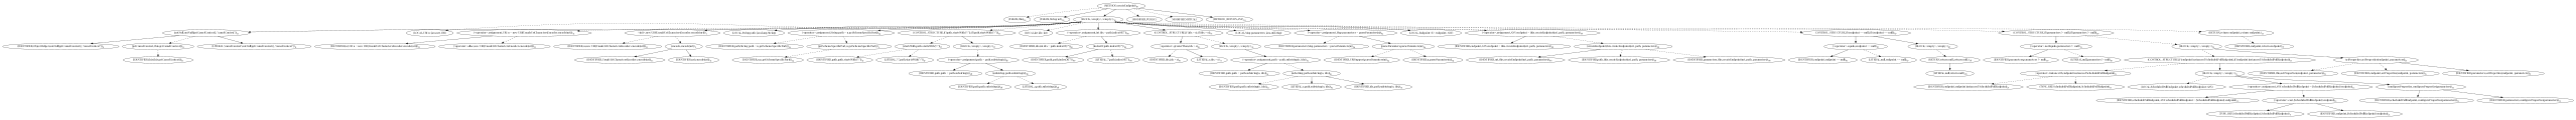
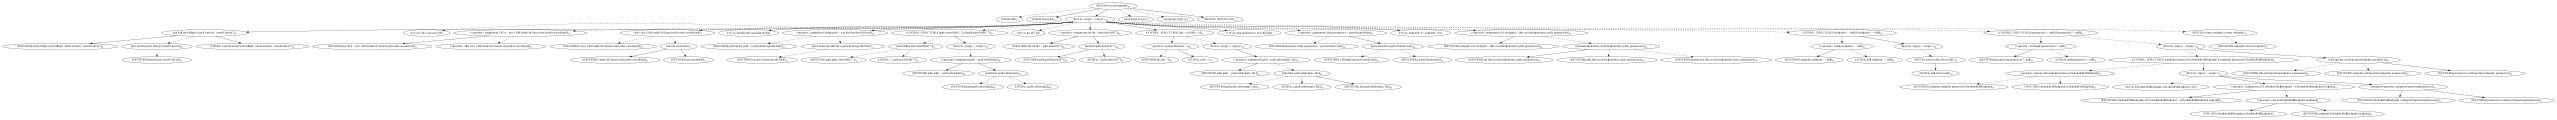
  digraph {
    fontname="Playfair Display"
    node [fontname="Playfair Display"]
    edge [fontname="Playfair Display" style=dashed]
    n1 [label=<(METHOD,createEndpoint)<SUB>50</SUB>>]
    n2 [label=<(PARAM,this)<SUB>50</SUB>>]
    n3 [label=<(PARAM,String uri)<SUB>50</SUB>>]
    n4 [label=<(BLOCK,&lt;empty&gt;,&lt;empty&gt;)<SUB>50</SUB>>]
    n5 [label=<(MODIFIER,PUBLIC)>]
    n6 [label=<(MODIFIER,VIRTUAL)>]
    n7 [label=<(METHOD_RETURN,ANY)<SUB>50</SUB>>]
    n8 [label=<(notNull,notNull(getCamelContext(), &quot;camelContext&quot;))<SUB>51</SUB>>]
    n9 [label=<(LOCAL,URI u: java.net.URI)>]
    n10 [label=<(&lt;operator&gt;.assignment,URI u = new URI(UnsafeUriCharactersEncoder.encode(uri)))<SUB>53</SUB>>]
    n11 [label=<(&lt;init&gt;,new URI(UnsafeUriCharactersEncoder.encode(uri)))<SUB>53</SUB>>]
    n12 [label=<(LOCAL,String path: java.lang.String)>]
    n13 [label=<(&lt;operator&gt;.assignment,String path = u.getSchemeSpecificPart())<SUB>54</SUB>>]
    n14 [label=<(CONTROL_STRUCTURE,if (path.startsWith(&quot;//&quot;)),if (path.startsWith(&quot;//&quot;)))<SUB>57</SUB>>]
    n15 [label=<(LOCAL,int idx: int)>]
    n16 [label=<(&lt;operator&gt;.assignment,int idx = path.indexOf('?'))<SUB>60</SUB>>]
    n17 [label=<(CONTROL_STRUCTURE,if (idx &gt; 0),if (idx &gt; 0))<SUB>61</SUB>>]
    n18 [label=<(LOCAL,Map parameters: java.util.Map)>]
    n19 [label=<(&lt;operator&gt;.assignment,Map parameters = parseParamters(u))<SUB>64</SUB>>]
    n20 [label=<(LOCAL,Endpoint&lt;E&gt; endpoint: ANY)>]
    n21 [label=<(&lt;operator&gt;.assignment,ANY endpoint = this.createEndpoint(uri, path, parameters))<SUB>66</SUB>>]
    n22 [label=<(CONTROL_STRUCTURE,if (endpoint == null),if (endpoint == null))<SUB>67</SUB>>]
    n23 [label=<(CONTROL_STRUCTURE,if (parameters != null),if (parameters != null))<SUB>70</SUB>>]
    n24 [label=<(RETURN,return endpoint;,return endpoint;)<SUB>37</SUB>>]
    n25 [label=<(IDENTIFIER,ObjectHelper,notNull(getCamelContext(), &quot;camelContext&quot;))<SUB>51</SUB>>]
    n26 [label=<(getCamelContext,this.getCamelContext())<SUB>51</SUB>>]
    n27 [label=<(LITERAL,&quot;camelContext&quot;,notNull(getCamelContext(), &quot;camelContext&quot;))<SUB>51</SUB>>]
    n28 [label=<(IDENTIFIER,u,URI u = new URI(UnsafeUriCharactersEncoder.encode(uri)))<SUB>53</SUB>>]
    n29 [label=<(&lt;operator&gt;.alloc,new URI(UnsafeUriCharactersEncoder.encode(uri)))<SUB>53</SUB>>]
    n30 [label=<(IDENTIFIER,u,new URI(UnsafeUriCharactersEncoder.encode(uri)))<SUB>53</SUB>>]
    n31 [label=<(encode,encode(uri))<SUB>53</SUB>>]
    n32 [label=<(IDENTIFIER,path,String path = u.getSchemeSpecificPart())<SUB>54</SUB>>]
    n33 [label=<(getSchemeSpecificPart,u.getSchemeSpecificPart())<SUB>54</SUB>>]
    n34 [label=<(startsWith,path.startsWith(&quot;//&quot;))<SUB>57</SUB>>]
    n35 [label=<(BLOCK,&lt;empty&gt;,&lt;empty&gt;)<SUB>57</SUB>>]
    n36 [label=<(IDENTIFIER,idx,int idx = path.indexOf('?'))<SUB>60</SUB>>]
    n37 [label=<(indexOf,path.indexOf('?'))<SUB>60</SUB>>]
    n38 [label=<(&lt;operator&gt;.greaterThan,idx &gt; 0)<SUB>61</SUB>>]
    n39 [label=<(BLOCK,&lt;empty&gt;,&lt;empty&gt;)<SUB>61</SUB>>]
    n40 [label=<(IDENTIFIER,parameters,Map parameters = parseParamters(u))<SUB>64</SUB>>]
    n41 [label=<(parseParamters,parseParamters(u))<SUB>64</SUB>>]
    n42 [label=<(IDENTIFIER,endpoint,ANY endpoint = this.createEndpoint(uri, path, parameters))<SUB>66</SUB>>]
    n43 [label=<(createEndpoint,this.createEndpoint(uri, path, parameters))<SUB>66</SUB>>]
    n44 [label=<(&lt;operator&gt;.equals,endpoint == null)<SUB>67</SUB>>]
    n45 [label=<(BLOCK,&lt;empty&gt;,&lt;empty&gt;)<SUB>67</SUB>>]
    n46 [label=<(&lt;operator&gt;.notEquals,parameters != null)<SUB>70</SUB>>]
    n47 [label=<(BLOCK,&lt;empty&gt;,&lt;empty&gt;)<SUB>70</SUB>>]
    n48 [label=<(IDENTIFIER,endpoint,return endpoint;)<SUB>77</SUB>>]
    n49 [label=<(IDENTIFIER,this,this.getCamelContext())<SUB>51</SUB>>]
    n50 [label=<(IDENTIFIER,UnsafeUriCharactersEncoder,encode(uri))<SUB>53</SUB>>]
    n51 [label=<(IDENTIFIER,uri,encode(uri))<SUB>53</SUB>>]
    n52 [label=<(IDENTIFIER,u,u.getSchemeSpecificPart())<SUB>54</SUB>>]
    n53 [label=<(IDENTIFIER,path,path.startsWith(&quot;//&quot;))<SUB>57</SUB>>]
    n54 [label=<(LITERAL,&quot;//&quot;,path.startsWith(&quot;//&quot;))<SUB>57</SUB>>]
    n55 [label=<(&lt;operator&gt;.assignment,path = path.substring(2))<SUB>58</SUB>>]
    n56 [label=<(IDENTIFIER,path,path = path.substring(2))<SUB>58</SUB>>]
    n57 [label=<(substring,path.substring(2))<SUB>58</SUB>>]
    n58 [label=<(IDENTIFIER,path,path.substring(2))<SUB>58</SUB>>]
    n59 [label=<(LITERAL,2,path.substring(2))<SUB>58</SUB>>]
    n60 [label=<(IDENTIFIER,path,path.indexOf('?'))<SUB>60</SUB>>]
    n61 [label=<(LITERAL,'?',path.indexOf('?'))<SUB>60</SUB>>]
    n62 [label=<(IDENTIFIER,idx,idx &gt; 0)<SUB>61</SUB>>]
    n63 [label=<(LITERAL,0,idx &gt; 0)<SUB>61</SUB>>]
    n64 [label=<(&lt;operator&gt;.assignment,path = path.substring(0, idx))<SUB>62</SUB>>]
    n65 [label=<(IDENTIFIER,path,path = path.substring(0, idx))<SUB>62</SUB>>]
    n66 [label=<(substring,path.substring(0, idx))<SUB>62</SUB>>]
    n67 [label=<(IDENTIFIER,path,path.substring(0, idx))<SUB>62</SUB>>]
    n68 [label=<(LITERAL,0,path.substring(0, idx))<SUB>62</SUB>>]
    n69 [label=<(IDENTIFIER,idx,path.substring(0, idx))<SUB>62</SUB>>]
    n70 [label=<(IDENTIFIER,URISupport,parseParamters(u))<SUB>64</SUB>>]
    n71 [label=<(IDENTIFIER,u,parseParamters(u))<SUB>64</SUB>>]
    n72 [label=<(IDENTIFIER,uri,this.createEndpoint(uri, path, parameters))<SUB>66</SUB>>]
    n73 [label=<(IDENTIFIER,path,this.createEndpoint(uri, path, parameters))<SUB>66</SUB>>]
    n74 [label=<(IDENTIFIER,parameters,this.createEndpoint(uri, path, parameters))<SUB>66</SUB>>]
    n75 [label=<(IDENTIFIER,endpoint,endpoint == null)<SUB>67</SUB>>]
    n76 [label=<(LITERAL,null,endpoint == null)<SUB>67</SUB>>]
    n77 [label=<(RETURN,return null;,return null;)<SUB>68</SUB>>]
    n78 [label=<(LITERAL,null,return null;)<SUB>58</SUB>>]
    n79 [label=<(IDENTIFIER,parameters,parameters != null)<SUB>70</SUB>>]
    n80 [label=<(LITERAL,null,parameters != null)<SUB>70</SUB>>]
    n81 [label=<(CONTROL_STRUCTURE,if (endpoint instanceof ScheduledPollEndpoint),if (endpoint instanceof ScheduledPollEndpoint))<SUB>71</SUB>>]
    n82 [label=<(setProperties,setProperties(endpoint, parameters))<SUB>75</SUB>>]
    n83 [label=<(&lt;operator&gt;.instanceOf,endpoint instanceof ScheduledPollEndpoint)<SUB>71</SUB>>]
    n84 [label=<(BLOCK,&lt;empty&gt;,&lt;empty&gt;)<SUB>71</SUB>>]
    n85 [label=<(IDENTIFIER,this,setProperties(endpoint, parameters))<SUB>75</SUB>>]
    n86 [label=<(IDENTIFIER,endpoint,setProperties(endpoint, parameters))<SUB>75</SUB>>]
    n87 [label=<(IDENTIFIER,parameters,setProperties(endpoint, parameters))<SUB>75</SUB>>]
    n88 [label=<(IDENTIFIER,endpoint,endpoint instanceof ScheduledPollEndpoint)<SUB>71</SUB>>]
    n89 [label=<(TYPE_REF,ScheduledPollEndpoint,ScheduledPollEndpoint)<SUB>71</SUB>>]
    n90 [label=<(LOCAL,ScheduledPollEndpoint scheduledPollEndpoint: ANY)>]
    n91 [label=<(&lt;operator&gt;.assignment,ANY scheduledPollEndpoint = (ScheduledPollEndpoint) endpoint)<SUB>72</SUB>>]
    n92 [label=<(configureProperties,configureProperties(parameters))<SUB>73</SUB>>]
    n93 [label=<(IDENTIFIER,scheduledPollEndpoint,ANY scheduledPollEndpoint = (ScheduledPollEndpoint) endpoint)<SUB>72</SUB>>]
    n94 [label=<(&lt;operator&gt;.cast,(ScheduledPollEndpoint) endpoint)<SUB>72</SUB>>]
    n95 [label=<(IDENTIFIER,scheduledPollEndpoint,configureProperties(parameters))<SUB>73</SUB>>]
    n96 [label=<(IDENTIFIER,parameters,configureProperties(parameters))<SUB>73</SUB>>]
    n97 [label=<(TYPE_REF,ScheduledPollEndpoint,ScheduledPollEndpoint)<SUB>72</SUB>>]
    n98 [label=<(IDENTIFIER,endpoint,(ScheduledPollEndpoint) endpoint)<SUB>72</SUB>>]
    n1 -> n2
    n1 -> n3 [style=solid]
    n1 -> n4 [style=solid]
    n1 -> n5
    n1 -> n6
    n1 -> n7 [style=solid]
    n4 -> n8 [style=solid]
    n4 -> n9
    n4 -> n10
    n4 -> n11
    n4 -> n12 [style=solid]
    n4 -> n13 [style=solid]
    n4 -> n14
    n4 -> n15
    n4 -> n16 [style=solid]
    n4 -> n17 [style=solid]
    n4 -> n18 [style=solid]
    n4 -> n19
    n4 -> n20 [style=solid]
    n4 -> n21
    n4 -> n22
    n4 -> n23
    n4 -> n24
    n8 -> n25 [style=solid]
    n8 -> n26
    n8 -> n27 [style=solid]
    n10 -> n28 [style=solid]
    n10 -> n29
    n11 -> n30
    n11 -> n31
    n13 -> n32
    n13 -> n33
    n14 -> n34
    n14 -> n35 [style=solid]
-   n16 -> n36
+   n16 -> n36 [style=solid]
    n16 -> n37 [style=solid]
    n17 -> n38 [style=solid]
    n17 -> n39
    n19 -> n40
    n19 -> n41 [style=solid]
    n21 -> n42 [style=solid]
    n21 -> n43
    n22 -> n44 [style=solid]
    n22 -> n45 [style=solid]
    n23 -> n46 [style=solid]
    n23 -> n47
    n24 -> n48
    n26 -> n49
    n31 -> n50 [style=solid]
    n31 -> n51 [style=solid]
    n33 -> n52
    n34 -> n53
    n34 -> n54
    n35 -> n55
    n37 -> n60 [style=solid]
    n37 -> n61
    n38 -> n62
    n38 -> n63 [style=solid]
    n39 -> n64 [style=solid]
    n41 -> n70
    n41 -> n71
    n43 -> n72 [style=solid]
    n43 -> n73
    n43 -> n74
    n44 -> n75 [style=solid]
    n44 -> n76
    n45 -> n77
    n46 -> n79 [style=solid]
    n46 -> n80
    n47 -> n81
    n47 -> n82 [style=solid]
    n55 -> n56 [style=solid]
    n55 -> n57 [style=solid]
    n57 -> n58
    n57 -> n59
    n64 -> n65 [style=solid]
    n64 -> n66
    n66 -> n67
    n66 -> n68 [style=solid]
    n66 -> n69 [style=solid]
    n77 -> n78 [style=solid]
    n81 -> n83
    n81 -> n84 [style=solid]
    n82 -> n85
    n82 -> n86
    n82 -> n87 [style=solid]
    n83 -> n88
    n83 -> n89
    n84 -> n90
    n84 -> n91 [style=solid]
    n84 -> n92 [style=solid]
    n91 -> n93 [style=solid]
    n91 -> n94
    n92 -> n95 [style=solid]
    n92 -> n96 [style=solid]
    n94 -> n97 [style=solid]
    n94 -> n98 [style=solid]
  }
